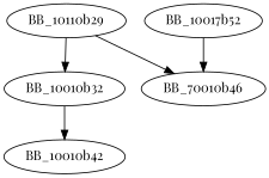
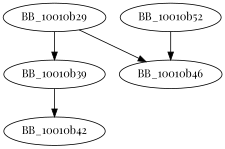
  digraph {
    fontname="Playfair Display"
    node [fontname="Playfair Display"]
    edge [fontname="Playfair Display"]
-   BB_10010b29 [label=BB_10110b29]
-   BB_10010b39 [label=BB_10010b32]
-   BB_10010b46 [label=BB_70010b46]
+   BB_10010b29
+   BB_10010b39
+   BB_10010b46
    n4 [label=BB_10010b42]
-   BB_10010b52 [label=BB_10017b52]
+   BB_10010b52
    BB_10010b29 -> BB_10010b39
    BB_10010b29 -> BB_10010b46
    BB_10010b39 -> n4
    BB_10010b52 -> BB_10010b46
  }
